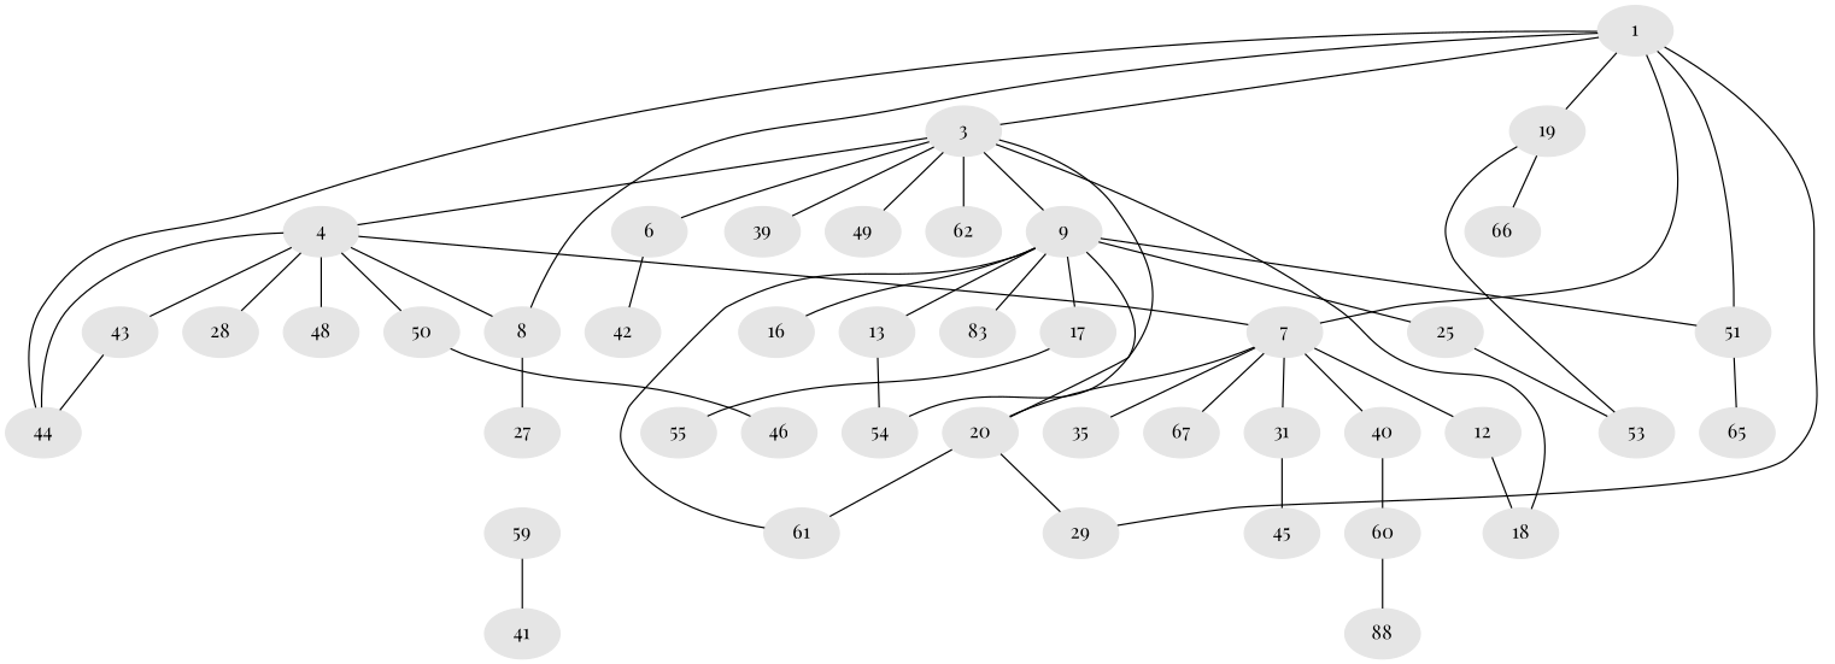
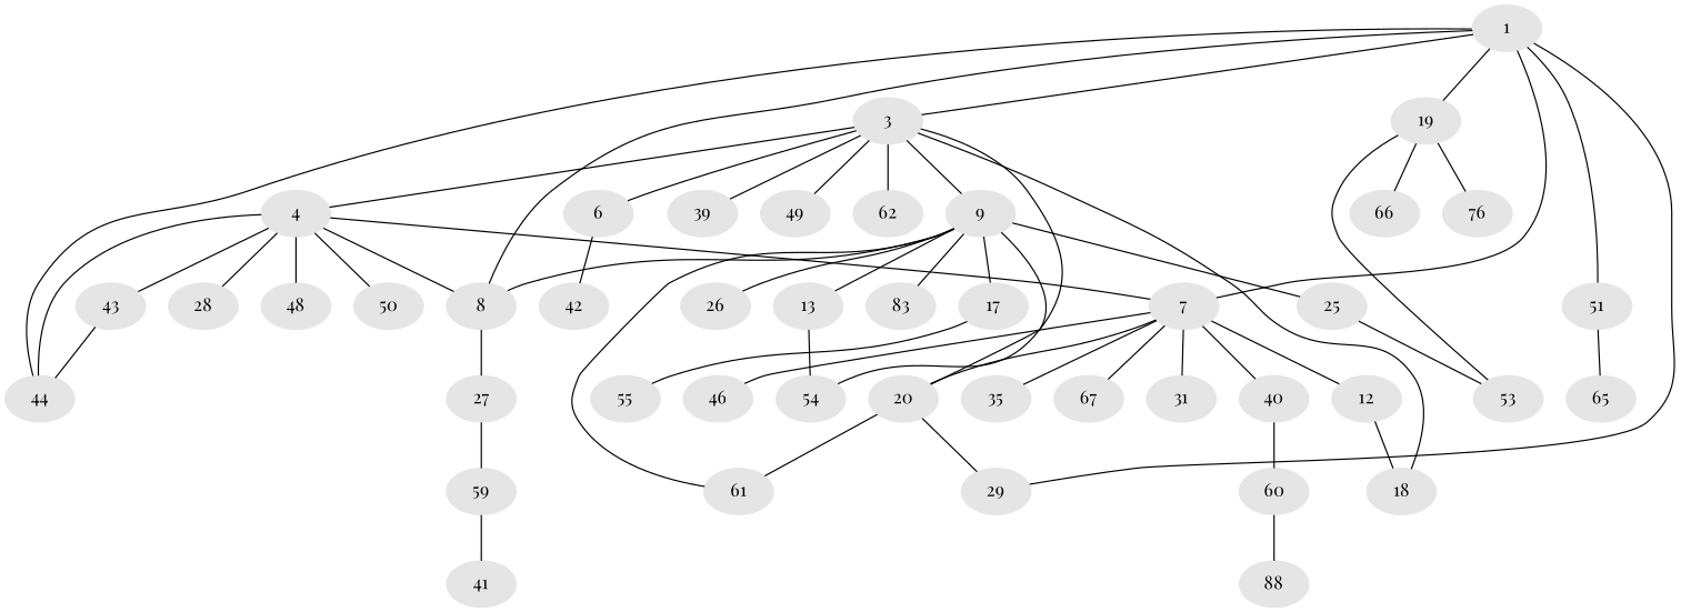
  graph {
    fontname="Playfair Display"
    node [color=gray90 fontname="Playfair Display" style=filled]
    edge [fontname="Playfair Display"]
    1 [super="+69+2"]
    3 [super="+5+24"]
    7 [super="+11+33+16"]
    8 [super="+47"]
    19 [super="+32"]
    29 [super="+87"]
    44 [super="+64+78"]
    51 [super="+52"]
    4 [super="+21+68+72+41"]
    6 [super="+74"]
    9 [super="+10+14+15"]
    18
    39
    49 [super="+75"]
    62
    54
    20 [super="+36"]
    12
    31
    35 [super="+56"]
    40
    46
    67
    n24 [label=27]
    53 [super="+90"]
    66
+   76
    65
    28
    43
    48
    50
    42
    13
    17
    25
-   26 [super="+70" label=16]
+   26 [super="+70"]
    61
    83
-   45
    60
    59
    55
    n44 [label=41]
    88
    1 -- 3
    1 -- 7 [weight=2]
    1 -- 8
    1 -- 19
    1 -- 29
    1 -- 44
    1 -- 51
    3 -- 4
    3 -- 6
    3 -- 9
    3 -- 18
    3 -- 39
    3 -- 49
    3 -- 62
    3 -- 54
    7 -- 20
    7 -- 12
    7 -- 31
    7 -- 35
    7 -- 40
-   50 -- 46
+   7 -- 46
    7 -- 67
    8 -- n24
    19 -- 53
    19 -- 66
+   19 -- 76
    51 -- 65
    4 -- 7
    4 -- 8
    4 -- 44
    4 -- 28
    4 -- 43
    4 -- 48 [weight=2]
    4 -- 50
    6 -- 42
-   9 -- 51
+   9 -- 8
    9 -- 20
    9 -- 13
    9 -- 17
    9 -- 25
    9 -- 26
    9 -- 61
    9 -- 83
    20 -- 29
    20 -- 61
    12 -- 18
-   31 -- 45
    40 -- 60
+   n24 -- 59
    43 -- 44
    13 -- 54
    17 -- 55
    25 -- 53
    60 -- 88
    59 -- n44
  }
